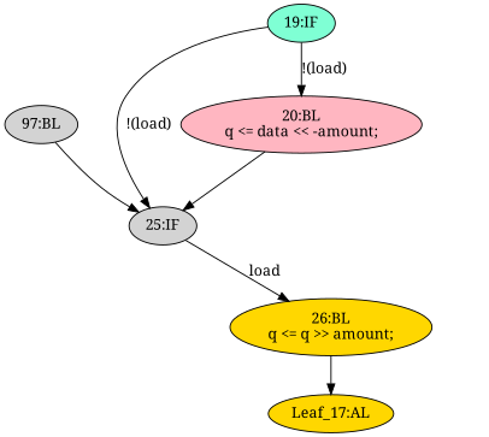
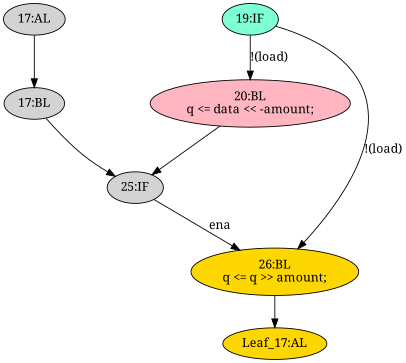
  strict digraph {
    fontname="Noto Serif"
    node [fillcolor=lightgrey fontname="Noto Serif" statements="[]" style=filled typ=Block]
    edge [cond="[]" fontname="Noto Serif" lineno=None]
-   n2 [ast="<pyverilog.vparser.ast.Block object at 0x7fbd01158610>" label="97:BL"]
+   n1 [ast="<pyverilog.vparser.ast.Always object at 0x7fbd01158450>" clk_sens=True label="17:AL" sens="['clk']" typ=Always use_var="['load', 'ena', 'amount', 'data', 'q']"]
+   n2 [ast="<pyverilog.vparser.ast.Block object at 0x7fbd01158610>" label="17:BL"]
    n3 [ast="<pyverilog.vparser.ast.IfStatement object at 0x7fbd011586d0>" label="25:IF" typ=IfStatement]
    n4 [ast="<pyverilog.vparser.ast.IfStatement object at 0x7fbd01158650>" fillcolor=aquamarine label="19:IF" typ=IfStatement]
    n5 [ast="<pyverilog.vparser.ast.Block object at 0x7fbd011589d0>" fillcolor=lightpink label="20:BL\nq <= data << -amount;" statements="[<pyverilog.vparser.ast.NonblockingSubstitution object at 0x7fbd01158a10>]"]
    n6 [def_var="['q']" fillcolor=gold label="Leaf_17:AL" statements="" typ=""]
    n7 [ast="<pyverilog.vparser.ast.Block object at 0x7fbd01158750>" fillcolor=gold label="26:BL\nq <= q >> amount;" statements="[<pyverilog.vparser.ast.NonblockingSubstitution object at 0x7fbd01158790>]"]
+   n1 -> n2
    n2 -> n3
-   n3 -> n7 [cond="['ena']" label=load lineno=25]
-   n4 -> n3 [cond="['load']" label="!(load)" lineno=19]
+   n3 -> n7 [cond="['ena']" label=ena lineno=25]
+   n4 -> n7 [cond="['load']" label="!(load)" lineno=19]
    n4 -> n5 [cond="['load']" label="!(load)" lineno=19]
    n5 -> n3
    n7 -> n6
  }
